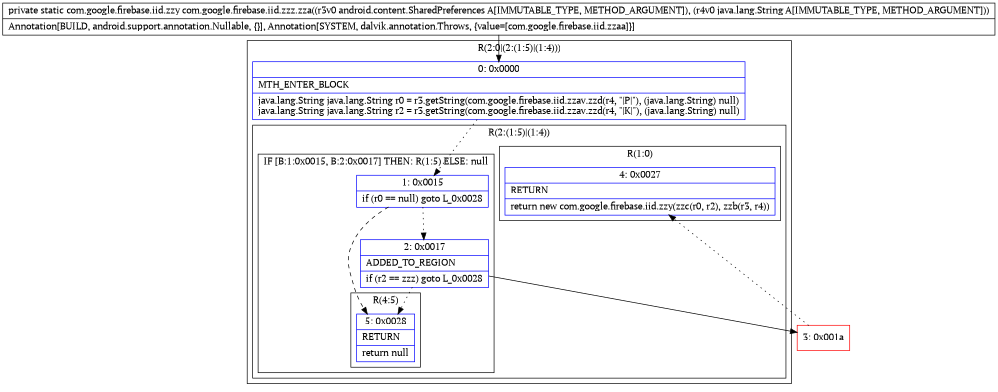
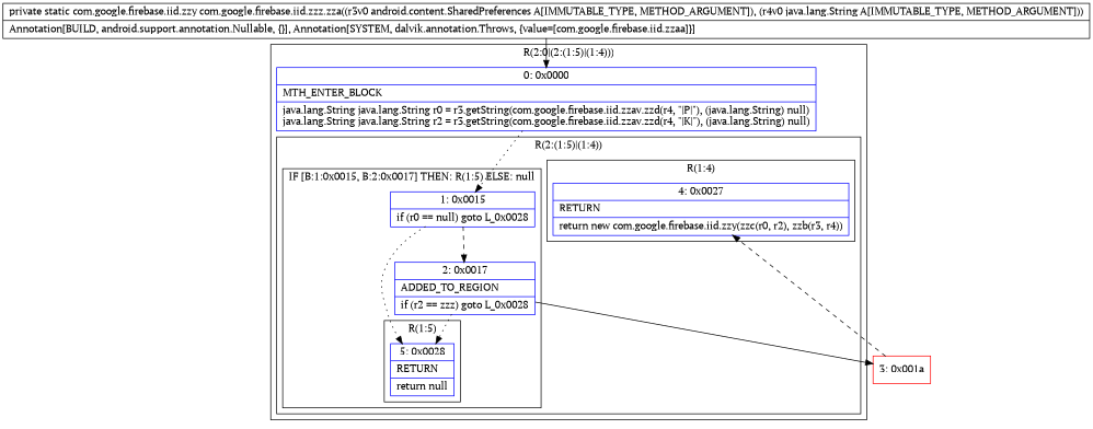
  digraph {
    fontname="PT Serif"
    node [color=blue fontname="PT Serif" shape=record]
    edge [fontname="PT Serif" style=dotted]
    n1 [label="{5\:\ 0x0028|RETURN\l|return null\l}"]
    n2 [label="{1\:\ 0x0015|if (r0 == null) goto L_0x0028\l}"]
    n3 [label="{2\:\ 0x0017|ADDED_TO_REGION\l|if (r2 == zzz) goto L_0x0028\l}"]
    n4 [label="{4\:\ 0x0027|RETURN\l|return new com.google.firebase.iid.zzy(zzc(r0, r2), zzb(r3, r4))\l}"]
    n5 [label="{0\:\ 0x0000|MTH_ENTER_BLOCK\l|java.lang.String java.lang.String r0 = r3.getString(com.google.firebase.iid.zzav.zzd(r4, \"\|P\|\"), (java.lang.String) null)\ljava.lang.String java.lang.String r2 = r3.getString(com.google.firebase.iid.zzav.zzd(r4, \"\|K\|\"), (java.lang.String) null)\l}"]
    n6 [color=red label="{3\:\ 0x001a}"]
    n7 [label="{private static com.google.firebase.iid.zzy com.google.firebase.iid.zzz.zza((r3v0 android.content.SharedPreferences A[IMMUTABLE_TYPE, METHOD_ARGUMENT]), (r4v0 java.lang.String A[IMMUTABLE_TYPE, METHOD_ARGUMENT]))  | Annotation[BUILD, android.support.annotation.Nullable, \{\}], Annotation[SYSTEM, dalvik.annotation.Throws, \{value=[com.google.firebase.iid.zzaa]\}]\l}" color=""]
    subgraph cluster_1 {
      label="R(2:0|(2:(1:5)|(1:4)))"
      n5
      subgraph cluster_2 {
        label="R(2:(1:5)|(1:4))"
        subgraph cluster_3 {
          label="IF [B:1:0x0015, B:2:0x0017] THEN: R(1:5) ELSE: null"
          n2
          n3
          subgraph cluster_4 {
-           label="R(4:5)"
+           label="R(1:5)"
            n1
          }
        }
        subgraph cluster_5 {
-         label="R(1:0)"
+         label="R(1:4)"
          n4
        }
      }
    }
-   n2 -> n1 [style=dashed]
-   n2 -> n3
+   n2 -> n1
+   n2 -> n3 [style=dashed]
    n3 -> n1
    n3 -> n6 [style=solid]
    n5 -> n2
-   n6 -> n4
+   n6 -> n4 [style=dashed]
    n7 -> n5 [style=solid]
  }
